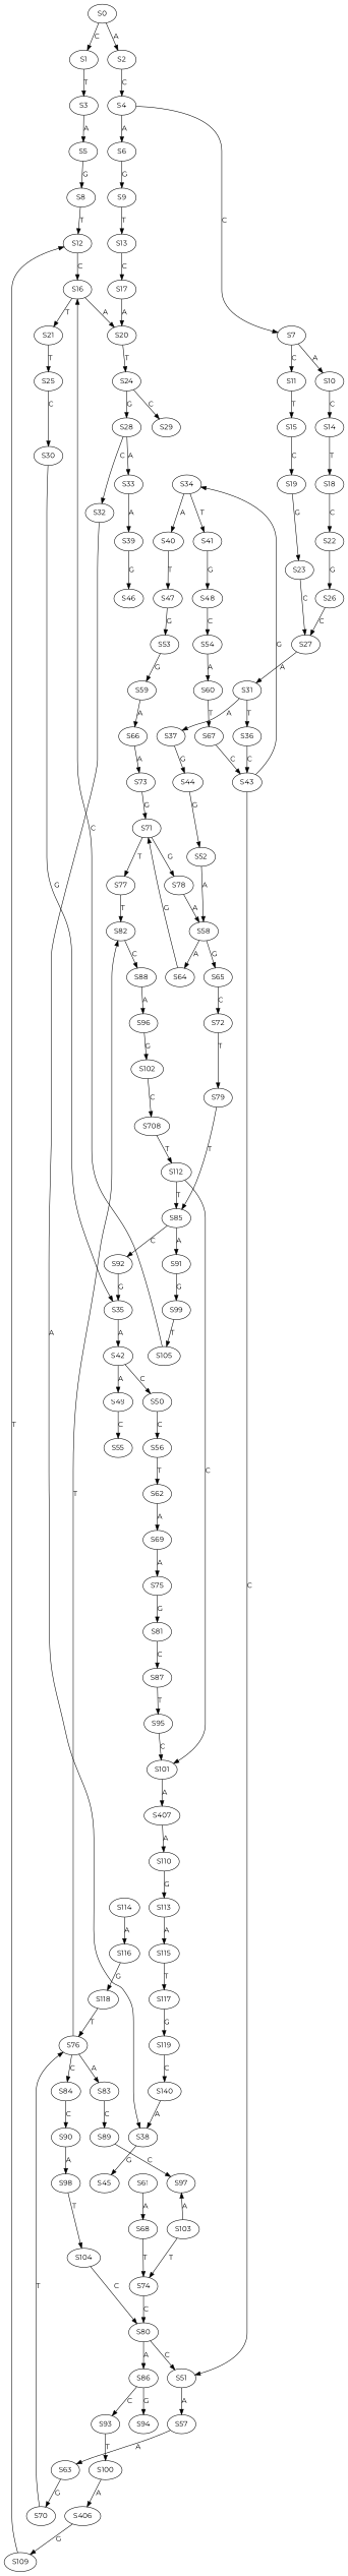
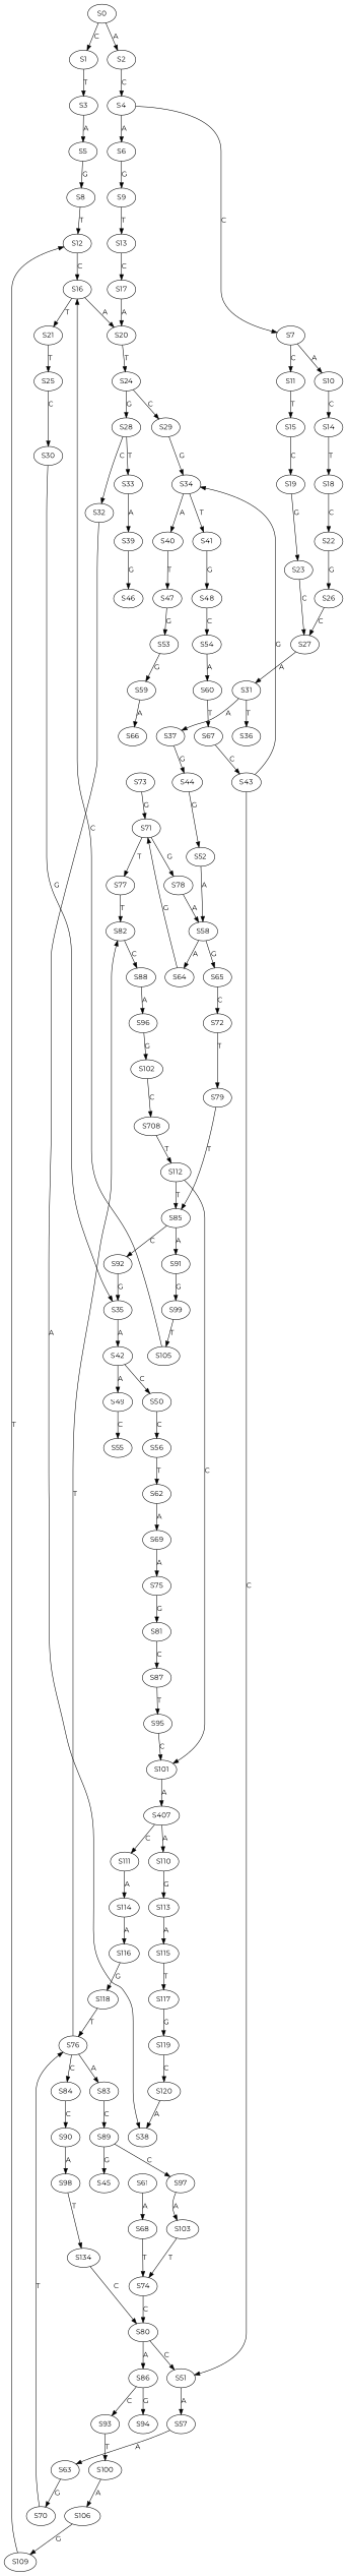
  strict digraph {
    fontname=Montserrat
    node [fontname=Montserrat]
    edge [fontname=Montserrat]
    S0
    S1
    S2
    S3
    S4
    S5
    S6
    S7
    S8
    S9
    S10
    S11
    S12
    S13
    S14
    S15
    S16
    S17
    S18
    S19
    S20
    S21
    S22
    S23
    S24
    S25
    S26
    S27
    S28
    S29
    S30
    S31
    S32
    S33
    S34
    S35
    S36
    S37
    S38
    S39
    S40
    S41
    S42
    S43
    S44
    S45
    S46
    S47
    S48
    S49
    S50
    S51
    S52
    S53
    S54
    S55
    S56
    S57
    S58
    S59
    S60
    S62
    S63
    S64
    S65
    S66
    S67
    S61
    S68
    S69
    S70
    S71
    S72
    S73
    S74
    S75
    S76
    S77
    S78
    S79
    S80
    S81
    S82
    S83
    S84
    S85
    S86
    S87
    S88
    S89
    S90
    S91
    S92
    S93
    S94
    S95
    S96
    S97
    S98
    S99
    S100
    S101
    S102
    S103
-   S104
+   S104 [label=S134]
    S105
-   S106 [label=S406]
+   S106
    n108 [label=S407]
    n109 [label=S708]
    S109
    S110
+   S111
    S112
    S113
    S114
    S115
    S116
    S117
    S118
    S119
-   S120 [label=S140]
+   S120
    S0 -> S1 [label=C]
    S0 -> S2 [label=A]
    S1 -> S3 [label=T]
    S2 -> S4 [label=C]
    S3 -> S5 [label=A]
    S4 -> S6 [label=A]
    S4 -> S7 [label=C]
    S5 -> S8 [label=G]
    S6 -> S9 [label=G]
    S7 -> S10 [label=A]
    S7 -> S11 [label=C]
    S8 -> S12 [label=T]
    S9 -> S13 [label=T]
    S10 -> S14 [label=C]
    S11 -> S15 [label=T]
    S12 -> S16 [label=C]
    S13 -> S17 [label=C]
    S14 -> S18 [label=T]
    S15 -> S19 [label=C]
    S16 -> S20 [label=A]
    S16 -> S21 [label=T]
    S17 -> S20 [label=A]
    S18 -> S22 [label=C]
    S19 -> S23 [label=G]
    S20 -> S24 [label=T]
    S21 -> S25 [label=T]
    S22 -> S26 [label=G]
    S23 -> S27 [label=C]
    S24 -> S28 [label=G]
    S24 -> S29 [label=C]
    S25 -> S30 [label=C]
    S26 -> S27 [label=C]
    S27 -> S31 [label=A]
    S28 -> S32 [label=C]
-   S28 -> S33 [label=A]
+   S28 -> S33 [label=T]
+   S29 -> S34 [label=G]
    S30 -> S35 [label=G]
    S31 -> S36 [label=T]
    S31 -> S37 [label=A]
    S32 -> S38 [label=A]
    S33 -> S39 [label=A]
    S34 -> S40 [label=A]
    S34 -> S41 [label=T]
    S35 -> S42 [label=A]
-   S36 -> S43 [label=C]
    S37 -> S44 [label=G]
-   S38 -> S45 [label=G]
+   S89 -> S45 [label=G]
    S39 -> S46 [label=G]
    S40 -> S47 [label=T]
    S41 -> S48 [label=G]
    S42 -> S49 [label=A]
    S42 -> S50 [label=C]
    S43 -> S34 [label=G]
    S43 -> S51 [label=C]
    S44 -> S52 [label=G]
    S47 -> S53 [label=G]
    S48 -> S54 [label=C]
    S49 -> S55 [label=C]
    S50 -> S56 [label=C]
    S51 -> S57 [label=A]
    S52 -> S58 [label=A]
    S53 -> S59 [label=G]
    S54 -> S60 [label=A]
    S56 -> S62 [label=T]
    S57 -> S63 [label=A]
    S58 -> S64 [label=A]
    S58 -> S65 [label=G]
    S59 -> S66 [label=A]
    S60 -> S67 [label=T]
    S62 -> S69 [label=A]
    S63 -> S70 [label=G]
    S64 -> S71 [label=G]
    S65 -> S72 [label=C]
-   S66 -> S73 [label=A]
    S67 -> S43 [label=C]
    S61 -> S68 [label=A]
    S68 -> S74 [label=T]
    S69 -> S75 [label=A]
    S70 -> S76 [label=T]
    S71 -> S77 [label=T]
    S71 -> S78 [label=G]
    S72 -> S79 [label=T]
    S73 -> S71 [label=G]
    S74 -> S80 [label=C]
    S75 -> S81 [label=G]
    S76 -> S82 [label=T]
    S76 -> S83 [label=A]
    S76 -> S84 [label=C]
    S77 -> S82 [label=T]
    S78 -> S58 [label=A]
    S79 -> S85 [label=T]
    S80 -> S51 [label=C]
    S80 -> S86 [label=A]
    S81 -> S87 [label=C]
    S82 -> S88 [label=C]
    S83 -> S89 [label=C]
    S84 -> S90 [label=C]
    S85 -> S91 [label=A]
    S85 -> S92 [label=C]
    S86 -> S93 [label=C]
    S86 -> S94 [label=G]
    S87 -> S95 [label=T]
    S88 -> S96 [label=A]
    S89 -> S97 [label=C]
    S90 -> S98 [label=A]
    S91 -> S99 [label=G]
    S92 -> S35 [label=G]
    S93 -> S100 [label=T]
    S95 -> S101 [label=C]
    S96 -> S102 [label=G]
-   S103 -> S97 [label=A]
+   S97 -> S103 [label=A]
    S98 -> S104 [label=T]
    S99 -> S105 [label=T]
    S100 -> S106 [label=A]
    S101 -> n108 [label=A]
    S102 -> n109 [label=C]
    S103 -> S74 [label=T]
    S104 -> S80 [label=C]
    S105 -> S16 [label=C]
    S106 -> S109 [label=G]
    n108 -> S110 [label=A]
+   n108 -> S111 [label=C]
    n109 -> S112 [label=T]
    S109 -> S12 [label=T]
    S110 -> S113 [label=G]
+   S111 -> S114 [label=A]
    S112 -> S85 [label=T]
    S112 -> S101 [label=C]
    S113 -> S115 [label=A]
    S114 -> S116 [label=A]
    S115 -> S117 [label=T]
    S116 -> S118 [label=G]
    S117 -> S119 [label=G]
    S118 -> S76 [label=T]
    S119 -> S120 [label=C]
    S120 -> S38 [label=A]
  }
